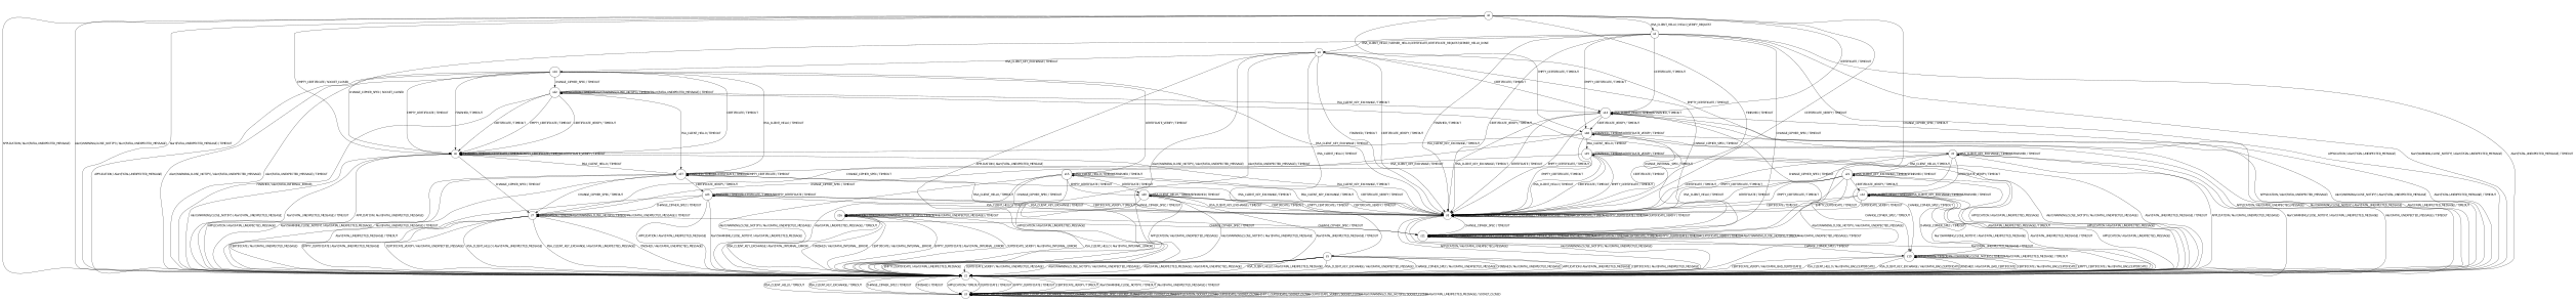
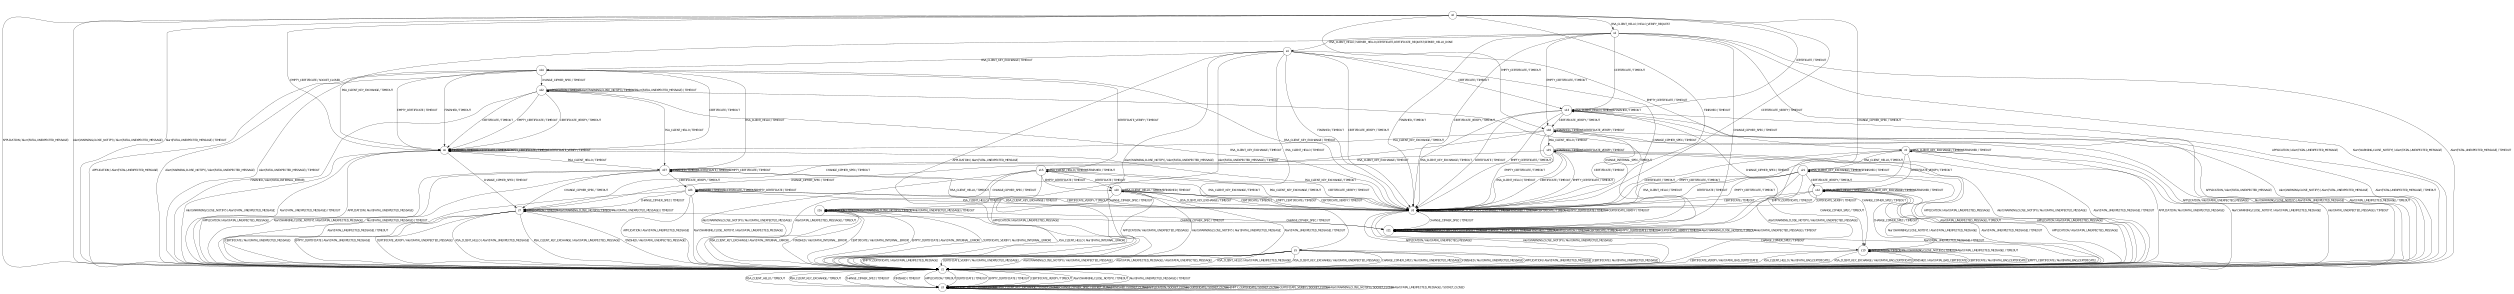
  digraph {
    fontname="IBM Plex Sans"
    node [fontname="IBM Plex Sans" shape=circle]
    edge [fontname="IBM Plex Sans"]
    n1 [label=s0]
    n2 [label=s1]
    n3 [label=s2]
    n4 [label=s6]
    n5 [label=s8]
    n6 [label=s11]
    n7 [label=s13]
    n8 [label=s18]
    n9 [label=s3]
    n10 [label=s4]
    n11 [label=s7]
    n12 [label=s57]
    n13 [label=s10]
    n14 [label=s19]
    n15 [label=s5]
    n16 [label=s9]
    n17 [label=s14]
    n18 [label=s12]
    n19 [label=s21]
    n20 [label=s15]
    n21 [label=s22]
    n22 [label=s23]
    n23 [label=s16]
    n24 [label=s20]
    n1 -> n2 [label="APPLICATION / Alert(FATAL,UNEXPECTED_MESSAGE)"]
    n1 -> n2 [label="Alert(WARNING,CLOSE_NOTIFY) / Alert(FATAL,UNEXPECTED_MESSAGE)"]
    n1 -> n2 [label="Alert(FATAL,UNEXPECTED_MESSAGE) / TIMEOUT"]
    n1 -> n3 [label="RSA_CLIENT_HELLO / HELLO_VERIFY_REQUEST"]
    n1 -> n4 [label="EMPTY_CERTIFICATE / SOCKET_CLOSED"]
    n1 -> n5 [label="FINISHED / TIMEOUT"]
    n1 -> n5 [label="CERTIFICATE_VERIFY / TIMEOUT"]
    n1 -> n6 [label="CHANGE_CIPHER_SPEC / TIMEOUT"]
    n1 -> n7 [label="CERTIFICATE / TIMEOUT"]
    n1 -> n8 [label="EMPTY_CERTIFICATE / TIMEOUT"]
    n2 -> n9 [label="RSA_CLIENT_HELLO / TIMEOUT"]
    n2 -> n9 [label="RSA_CLIENT_KEY_EXCHANGE / TIMEOUT"]
    n2 -> n9 [label="CHANGE_CIPHER_SPEC / TIMEOUT"]
    n2 -> n9 [label="FINISHED / TIMEOUT"]
    n2 -> n9 [label="APPLICATION / TIMEOUT"]
    n2 -> n9 [label="CERTIFICATE / TIMEOUT"]
    n2 -> n9 [label="EMPTY_CERTIFICATE / TIMEOUT"]
    n2 -> n9 [label="CERTIFICATE_VERIFY / TIMEOUT"]
    n2 -> n9 [label="Alert(WARNING,CLOSE_NOTIFY) / TIMEOUT"]
    n2 -> n9 [label="Alert(FATAL,UNEXPECTED_MESSAGE) / TIMEOUT"]
    n3 -> n2 [label="APPLICATION / Alert(FATAL,UNEXPECTED_MESSAGE)"]
    n3 -> n2 [label="Alert(WARNING,CLOSE_NOTIFY) / Alert(FATAL,UNEXPECTED_MESSAGE)"]
    n3 -> n2 [label="Alert(FATAL,UNEXPECTED_MESSAGE) / TIMEOUT"]
-   n3 -> n4 [label="CHANGE_CIPHER_SPEC / SOCKET_CLOSED"]
+   n3 -> n4 [label="RSA_CLIENT_KEY_EXCHANGE / TIMEOUT"]
    n3 -> n5 [label="FINISHED / TIMEOUT"]
    n3 -> n5 [label="CERTIFICATE_VERIFY / TIMEOUT"]
    n3 -> n6 [label="CHANGE_CIPHER_SPEC / TIMEOUT"]
    n3 -> n7 [label="CERTIFICATE / TIMEOUT"]
    n3 -> n8 [label="EMPTY_CERTIFICATE / TIMEOUT"]
    n3 -> n10 [label="RSA_CLIENT_HELLO / SERVER_HELLO,CERTIFICATE,CERTIFICATE_REQUEST,SERVER_HELLO_DONE"]
    n4 -> n2 [label="APPLICATION / Alert(FATAL,UNEXPECTED_MESSAGE)"]
    n4 -> n2 [label="Alert(WARNING,CLOSE_NOTIFY) / Alert(FATAL,UNEXPECTED_MESSAGE)"]
    n4 -> n2 [label="Alert(FATAL,UNEXPECTED_MESSAGE) / TIMEOUT"]
    n4 -> n4 [label="FINISHED / TIMEOUT"]
    n4 -> n4 [label="CERTIFICATE / TIMEOUT"]
    n4 -> n4 [label="EMPTY_CERTIFICATE / TIMEOUT"]
    n4 -> n4 [label="CERTIFICATE_VERIFY / TIMEOUT"]
    n4 -> n5 [label="RSA_CLIENT_KEY_EXCHANGE / TIMEOUT"]
    n4 -> n11 [label="CHANGE_CIPHER_SPEC / TIMEOUT"]
    n4 -> n12 [label="RSA_CLIENT_HELLO / TIMEOUT"]
    n5 -> n2 [label="APPLICATION / Alert(FATAL,UNEXPECTED_MESSAGE)"]
    n5 -> n2 [label="Alert(WARNING,CLOSE_NOTIFY) / Alert(FATAL,UNEXPECTED_MESSAGE)"]
    n5 -> n2 [label="Alert(FATAL,UNEXPECTED_MESSAGE) / TIMEOUT"]
    n5 -> n5 [label="RSA_CLIENT_HELLO / TIMEOUT"]
    n5 -> n5 [label="RSA_CLIENT_KEY_EXCHANGE / TIMEOUT"]
    n5 -> n5 [label="FINISHED / TIMEOUT"]
    n5 -> n5 [label="CERTIFICATE / TIMEOUT"]
    n5 -> n5 [label="EMPTY_CERTIFICATE / TIMEOUT"]
    n5 -> n5 [label="CERTIFICATE_VERIFY / TIMEOUT"]
    n5 -> n6 [label="CHANGE_CIPHER_SPEC / TIMEOUT"]
    n6 -> n6 [label="RSA_CLIENT_HELLO / TIMEOUT"]
    n6 -> n6 [label="RSA_CLIENT_KEY_EXCHANGE / TIMEOUT"]
    n6 -> n6 [label="CHANGE_CIPHER_SPEC / TIMEOUT"]
    n6 -> n6 [label="FINISHED / TIMEOUT"]
    n6 -> n6 [label="APPLICATION / TIMEOUT"]
    n6 -> n6 [label="CERTIFICATE / TIMEOUT"]
    n6 -> n6 [label="EMPTY_CERTIFICATE / TIMEOUT"]
    n6 -> n6 [label="CERTIFICATE_VERIFY / TIMEOUT"]
    n6 -> n6 [label="Alert(WARNING,CLOSE_NOTIFY) / TIMEOUT"]
    n6 -> n6 [label="Alert(FATAL,UNEXPECTED_MESSAGE) / TIMEOUT"]
    n6 -> n13 [label="CHANGE_CIPHER_SPEC / TIMEOUT"]
    n7 -> n2 [label="APPLICATION / Alert(FATAL,UNEXPECTED_MESSAGE)"]
    n7 -> n2 [label="Alert(WARNING,CLOSE_NOTIFY) / Alert(FATAL,UNEXPECTED_MESSAGE)"]
    n7 -> n2 [label="Alert(FATAL,UNEXPECTED_MESSAGE) / TIMEOUT"]
    n7 -> n5 [label="RSA_CLIENT_KEY_EXCHANGE / TIMEOUT"]
    n7 -> n5 [label="CERTIFICATE / TIMEOUT"]
    n7 -> n5 [label="EMPTY_CERTIFICATE / TIMEOUT"]
    n7 -> n6 [label="CHANGE_CIPHER_SPEC / TIMEOUT"]
    n7 -> n7 [label="RSA_CLIENT_HELLO / TIMEOUT"]
    n7 -> n7 [label="FINISHED / TIMEOUT"]
    n7 -> n8 [label="CERTIFICATE_VERIFY / TIMEOUT"]
    n8 -> n2 [label="APPLICATION / Alert(FATAL,UNEXPECTED_MESSAGE)"]
    n8 -> n2 [label="Alert(WARNING,CLOSE_NOTIFY) / Alert(FATAL,UNEXPECTED_MESSAGE)"]
    n8 -> n2 [label="Alert(FATAL,UNEXPECTED_MESSAGE) / TIMEOUT"]
    n8 -> n4 [label="RSA_CLIENT_KEY_EXCHANGE / TIMEOUT"]
    n8 -> n5 [label="CERTIFICATE / TIMEOUT"]
    n8 -> n5 [label="EMPTY_CERTIFICATE / TIMEOUT"]
    n8 -> n8 [label="FINISHED / TIMEOUT"]
    n8 -> n8 [label="CERTIFICATE_VERIFY / TIMEOUT"]
    n8 -> n11 [label="CHANGE_CIPHER_SPEC / TIMEOUT"]
    n8 -> n14 [label="RSA_CLIENT_HELLO / TIMEOUT"]
    n9 -> n9 [label="RSA_CLIENT_HELLO / SOCKET_CLOSED"]
    n9 -> n9 [label="RSA_CLIENT_KEY_EXCHANGE / SOCKET_CLOSED"]
    n9 -> n9 [label="CHANGE_CIPHER_SPEC / SOCKET_CLOSED"]
    n9 -> n9 [label="FINISHED / SOCKET_CLOSED"]
    n9 -> n9 [label="APPLICATION / SOCKET_CLOSED"]
    n9 -> n9 [label="CERTIFICATE / SOCKET_CLOSED"]
    n9 -> n9 [label="EMPTY_CERTIFICATE / SOCKET_CLOSED"]
    n9 -> n9 [label="CERTIFICATE_VERIFY / SOCKET_CLOSED"]
    n9 -> n9 [label="Alert(WARNING,CLOSE_NOTIFY) / SOCKET_CLOSED"]
    n9 -> n9 [label="Alert(FATAL,UNEXPECTED_MESSAGE) / SOCKET_CLOSED"]
    n10 -> n2 [label="APPLICATION / Alert(FATAL,UNEXPECTED_MESSAGE)"]
    n10 -> n2 [label="Alert(WARNING,CLOSE_NOTIFY) / Alert(FATAL,UNEXPECTED_MESSAGE)"]
    n10 -> n2 [label="Alert(FATAL,UNEXPECTED_MESSAGE) / TIMEOUT"]
    n10 -> n5 [label="FINISHED / TIMEOUT"]
    n10 -> n5 [label="CERTIFICATE_VERIFY / TIMEOUT"]
    n10 -> n6 [label="CHANGE_CIPHER_SPEC / TIMEOUT"]
    n10 -> n7 [label="CERTIFICATE / TIMEOUT"]
    n10 -> n15 [label="RSA_CLIENT_HELLO / TIMEOUT"]
    n10 -> n16 [label="EMPTY_CERTIFICATE / TIMEOUT"]
    n10 -> n17 [label="RSA_CLIENT_KEY_EXCHANGE / TIMEOUT"]
    n11 -> n2 [label="RSA_CLIENT_HELLO / Alert(FATAL,UNEXPECTED_MESSAGE)"]
    n11 -> n2 [label="RSA_CLIENT_KEY_EXCHANGE / Alert(FATAL,UNEXPECTED_MESSAGE)"]
    n11 -> n2 [label="FINISHED / Alert(FATAL,UNEXPECTED_MESSAGE)"]
    n11 -> n2 [label="CERTIFICATE / Alert(FATAL,UNEXPECTED_MESSAGE)"]
    n11 -> n2 [label="EMPTY_CERTIFICATE / Alert(FATAL,UNEXPECTED_MESSAGE)"]
    n11 -> n2 [label="CERTIFICATE_VERIFY / Alert(FATAL,UNEXPECTED_MESSAGE)"]
    n11 -> n6 [label="CHANGE_CIPHER_SPEC / TIMEOUT"]
    n11 -> n11 [label="APPLICATION / TIMEOUT"]
    n11 -> n11 [label="Alert(WARNING,CLOSE_NOTIFY) / TIMEOUT"]
    n11 -> n11 [label="Alert(FATAL,UNEXPECTED_MESSAGE) / TIMEOUT"]
    n12 -> n2 [label="APPLICATION / Alert(FATAL,UNEXPECTED_MESSAGE)"]
    n12 -> n2 [label="Alert(WARNING,CLOSE_NOTIFY) / Alert(FATAL,UNEXPECTED_MESSAGE)"]
    n12 -> n2 [label="Alert(FATAL,UNEXPECTED_MESSAGE) / TIMEOUT"]
    n12 -> n5 [label="RSA_CLIENT_HELLO / TIMEOUT"]
    n12 -> n5 [label="RSA_CLIENT_KEY_EXCHANGE / TIMEOUT"]
    n12 -> n11 [label="CHANGE_CIPHER_SPEC / TIMEOUT"]
    n12 -> n12 [label="FINISHED / TIMEOUT"]
    n12 -> n12 [label="CERTIFICATE / TIMEOUT"]
    n12 -> n12 [label="EMPTY_CERTIFICATE / TIMEOUT"]
    n12 -> n22 [label="CERTIFICATE_VERIFY / TIMEOUT"]
    n13 -> n2 [label="RSA_CLIENT_HELLO / Alert(FATAL,BAD_CERTIFICATE)"]
    n13 -> n2 [label="RSA_CLIENT_KEY_EXCHANGE / Alert(FATAL,BAD_CERTIFICATE)"]
    n13 -> n2 [label="FINISHED / Alert(FATAL,BAD_CERTIFICATE)"]
    n13 -> n2 [label="CERTIFICATE / Alert(FATAL,BAD_CERTIFICATE)"]
    n13 -> n2 [label="EMPTY_CERTIFICATE / Alert(FATAL,BAD_CERTIFICATE)"]
    n13 -> n2 [label="CERTIFICATE_VERIFY / Alert(FATAL,BAD_CERTIFICATE)"]
    n13 -> n13 [label="APPLICATION / TIMEOUT"]
    n13 -> n13 [label="Alert(WARNING,CLOSE_NOTIFY) / TIMEOUT"]
    n13 -> n13 [label="Alert(FATAL,UNEXPECTED_MESSAGE) / TIMEOUT"]
    n14 -> n2 [label="APPLICATION / Alert(FATAL,UNEXPECTED_MESSAGE)"]
    n14 -> n2 [label="Alert(WARNING,CLOSE_NOTIFY) / Alert(FATAL,UNEXPECTED_MESSAGE)"]
    n14 -> n2 [label="Alert(FATAL,UNEXPECTED_MESSAGE) / TIMEOUT"]
    n14 -> n5 [label="RSA_CLIENT_HELLO / TIMEOUT"]
    n14 -> n5 [label="CERTIFICATE / TIMEOUT"]
    n14 -> n5 [label="EMPTY_CERTIFICATE / TIMEOUT"]
    n14 -> n11 [label="CHANGE_CIPHER_SPEC / TIMEOUT"]
    n14 -> n12 [label="RSA_CLIENT_KEY_EXCHANGE / TIMEOUT"]
    n14 -> n14 [label="FINISHED / TIMEOUT"]
    n14 -> n14 [label="CERTIFICATE_VERIFY / TIMEOUT"]
    n15 -> n2 [label="RSA_CLIENT_HELLO / Alert(FATAL,UNEXPECTED_MESSAGE)"]
    n15 -> n2 [label="RSA_CLIENT_KEY_EXCHANGE / Alert(FATAL,UNEXPECTED_MESSAGE)"]
    n15 -> n2 [label="CHANGE_CIPHER_SPEC / Alert(FATAL,UNEXPECTED_MESSAGE)"]
    n15 -> n2 [label="FINISHED / Alert(FATAL,UNEXPECTED_MESSAGE)"]
    n15 -> n2 [label="APPLICATION / Alert(FATAL,UNEXPECTED_MESSAGE)"]
    n15 -> n2 [label="CERTIFICATE / Alert(FATAL,UNEXPECTED_MESSAGE)"]
    n15 -> n2 [label="EMPTY_CERTIFICATE / Alert(FATAL,UNEXPECTED_MESSAGE)"]
    n15 -> n2 [label="CERTIFICATE_VERIFY / Alert(FATAL,UNEXPECTED_MESSAGE)"]
    n15 -> n2 [label="Alert(WARNING,CLOSE_NOTIFY) / Alert(FATAL,UNEXPECTED_MESSAGE)"]
    n15 -> n2 [label="Alert(FATAL,UNEXPECTED_MESSAGE) / Alert(FATAL,UNEXPECTED_MESSAGE)"]
    n16 -> n2 [label="APPLICATION / Alert(FATAL,UNEXPECTED_MESSAGE)"]
    n16 -> n2 [label="Alert(WARNING,CLOSE_NOTIFY) / Alert(FATAL,UNEXPECTED_MESSAGE)"]
    n16 -> n2 [label="Alert(FATAL,UNEXPECTED_MESSAGE) / TIMEOUT"]
    n16 -> n5 [label="CERTIFICATE / TIMEOUT"]
    n16 -> n5 [label="EMPTY_CERTIFICATE / TIMEOUT"]
    n16 -> n13 [label="CHANGE_CIPHER_SPEC / TIMEOUT"]
    n16 -> n16 [label="RSA_CLIENT_KEY_EXCHANGE / TIMEOUT"]
    n16 -> n16 [label="FINISHED / TIMEOUT"]
    n16 -> n18 [label="CERTIFICATE_VERIFY / TIMEOUT"]
    n16 -> n19 [label="RSA_CLIENT_HELLO / TIMEOUT"]
    n17 -> n2 [label="APPLICATION / Alert(FATAL,UNEXPECTED_MESSAGE)"]
    n17 -> n2 [label="Alert(WARNING,CLOSE_NOTIFY) / Alert(FATAL,UNEXPECTED_MESSAGE)"]
    n17 -> n2 [label="Alert(FATAL,UNEXPECTED_MESSAGE) / TIMEOUT"]
    n17 -> n4 [label="FINISHED / TIMEOUT"]
    n17 -> n4 [label="CERTIFICATE / TIMEOUT"]
    n17 -> n4 [label="EMPTY_CERTIFICATE / TIMEOUT"]
    n17 -> n5 [label="RSA_CLIENT_KEY_EXCHANGE / TIMEOUT"]
    n17 -> n12 [label="RSA_CLIENT_HELLO / TIMEOUT"]
    n17 -> n20 [label="CERTIFICATE_VERIFY / TIMEOUT"]
    n17 -> n21 [label="CHANGE_CIPHER_SPEC / TIMEOUT"]
    n18 -> n2 [label="APPLICATION / Alert(FATAL,UNEXPECTED_MESSAGE)"]
    n18 -> n2 [label="Alert(WARNING,CLOSE_NOTIFY) / Alert(FATAL,UNEXPECTED_MESSAGE)"]
    n18 -> n2 [label="Alert(FATAL,UNEXPECTED_MESSAGE) / TIMEOUT"]
    n18 -> n5 [label="CERTIFICATE / TIMEOUT"]
    n18 -> n5 [label="EMPTY_CERTIFICATE / TIMEOUT"]
    n18 -> n5 [label="CERTIFICATE_VERIFY / TIMEOUT"]
    n18 -> n13 [label="CHANGE_CIPHER_SPEC / TIMEOUT"]
    n18 -> n18 [label="RSA_CLIENT_HELLO / TIMEOUT"]
    n18 -> n18 [label="RSA_CLIENT_KEY_EXCHANGE / TIMEOUT"]
    n18 -> n18 [label="FINISHED / TIMEOUT"]
    n19 -> n2 [label="APPLICATION / Alert(FATAL,UNEXPECTED_MESSAGE)"]
    n19 -> n2 [label="Alert(WARNING,CLOSE_NOTIFY) / Alert(FATAL,UNEXPECTED_MESSAGE)"]
    n19 -> n2 [label="Alert(FATAL,UNEXPECTED_MESSAGE) / TIMEOUT"]
    n19 -> n5 [label="RSA_CLIENT_HELLO / TIMEOUT"]
    n19 -> n5 [label="CERTIFICATE / TIMEOUT"]
    n19 -> n5 [label="EMPTY_CERTIFICATE / TIMEOUT"]
    n19 -> n13 [label="CHANGE_CIPHER_SPEC / TIMEOUT"]
    n19 -> n18 [label="CERTIFICATE_VERIFY / TIMEOUT"]
    n19 -> n19 [label="RSA_CLIENT_KEY_EXCHANGE / TIMEOUT"]
    n19 -> n19 [label="FINISHED / TIMEOUT"]
    n20 -> n2 [label="APPLICATION / Alert(FATAL,UNEXPECTED_MESSAGE)"]
    n20 -> n2 [label="Alert(WARNING,CLOSE_NOTIFY) / Alert(FATAL,UNEXPECTED_MESSAGE)"]
    n20 -> n2 [label="Alert(FATAL,UNEXPECTED_MESSAGE) / TIMEOUT"]
    n20 -> n5 [label="RSA_CLIENT_KEY_EXCHANGE / TIMEOUT"]
    n20 -> n5 [label="CERTIFICATE_VERIFY / TIMEOUT"]
    n20 -> n20 [label="RSA_CLIENT_HELLO / TIMEOUT"]
    n20 -> n20 [label="FINISHED / TIMEOUT"]
    n20 -> n23 [label="CHANGE_CIPHER_SPEC / TIMEOUT"]
    n20 -> n24 [label="CERTIFICATE / TIMEOUT"]
    n20 -> n24 [label="EMPTY_CERTIFICATE / TIMEOUT"]
    n21 -> n2 [label="FINISHED / Alert(FATAL,INTERNAL_ERROR)"]
    n21 -> n4 [label="CERTIFICATE / TIMEOUT"]
    n21 -> n4 [label="EMPTY_CERTIFICATE / TIMEOUT"]
    n21 -> n4 [label="CERTIFICATE_VERIFY / TIMEOUT"]
-   n21 -> n7 [label="RSA_CLIENT_KEY_EXCHANGE / TIMEOUT"]
+   n21 -> n5 [label="RSA_CLIENT_KEY_EXCHANGE / TIMEOUT"]
    n21 -> n6 [label="CHANGE_INTERNAL_SPEC / TIMEOUT"]
    n21 -> n12 [label="RSA_CLIENT_HELLO / TIMEOUT"]
    n21 -> n21 [label="APPLICATION / TIMEOUT"]
    n21 -> n21 [label="Alert(WARNING,CLOSE_NOTIFY) / TIMEOUT"]
    n21 -> n21 [label="Alert(FATAL,UNEXPECTED_MESSAGE) / TIMEOUT"]
    n22 -> n2 [label="APPLICATION / Alert(FATAL,UNEXPECTED_MESSAGE)"]
    n22 -> n2 [label="Alert(WARNING,CLOSE_NOTIFY) / Alert(FATAL,UNEXPECTED_MESSAGE)"]
    n22 -> n2 [label="Alert(FATAL,UNEXPECTED_MESSAGE) / TIMEOUT"]
    n22 -> n5 [label="RSA_CLIENT_HELLO / TIMEOUT"]
    n22 -> n5 [label="RSA_CLIENT_KEY_EXCHANGE / TIMEOUT"]
    n22 -> n5 [label="CERTIFICATE_VERIFY / TIMEOUT"]
    n22 -> n11 [label="CHANGE_CIPHER_SPEC / TIMEOUT"]
    n22 -> n22 [label="FINISHED / TIMEOUT"]
    n22 -> n22 [label="CERTIFICATE / TIMEOUT"]
    n22 -> n22 [label="EMPTY_CERTIFICATE / TIMEOUT"]
    n23 -> n2 [label="RSA_CLIENT_HELLO / Alert(FATAL,INTERNAL_ERROR)"]
    n23 -> n2 [label="RSA_CLIENT_KEY_EXCHANGE / Alert(FATAL,INTERNAL_ERROR)"]
    n23 -> n2 [label="FINISHED / Alert(FATAL,INTERNAL_ERROR)"]
    n23 -> n2 [label="CERTIFICATE / Alert(FATAL,INTERNAL_ERROR)"]
    n23 -> n2 [label="EMPTY_CERTIFICATE / Alert(FATAL,INTERNAL_ERROR)"]
    n23 -> n2 [label="CERTIFICATE_VERIFY / Alert(FATAL,INTERNAL_ERROR)"]
    n23 -> n6 [label="CHANGE_CIPHER_SPEC / TIMEOUT"]
    n23 -> n23 [label="APPLICATION / TIMEOUT"]
    n23 -> n23 [label="Alert(WARNING,CLOSE_NOTIFY) / TIMEOUT"]
    n23 -> n23 [label="Alert(FATAL,UNEXPECTED_MESSAGE) / TIMEOUT"]
    n24 -> n2 [label="APPLICATION / Alert(FATAL,UNEXPECTED_MESSAGE)"]
    n24 -> n2 [label="Alert(WARNING,CLOSE_NOTIFY) / Alert(FATAL,UNEXPECTED_MESSAGE)"]
    n24 -> n2 [label="Alert(FATAL,UNEXPECTED_MESSAGE) / TIMEOUT"]
    n24 -> n5 [label="RSA_CLIENT_KEY_EXCHANGE / TIMEOUT"]
    n24 -> n5 [label="CERTIFICATE / TIMEOUT"]
    n24 -> n5 [label="EMPTY_CERTIFICATE / TIMEOUT"]
    n24 -> n5 [label="CERTIFICATE_VERIFY / TIMEOUT"]
    n24 -> n23 [label="CHANGE_CIPHER_SPEC / TIMEOUT"]
    n24 -> n24 [label="RSA_CLIENT_HELLO / TIMEOUT"]
    n24 -> n24 [label="FINISHED / TIMEOUT"]
  }
